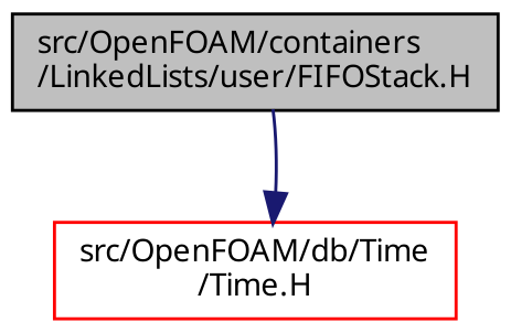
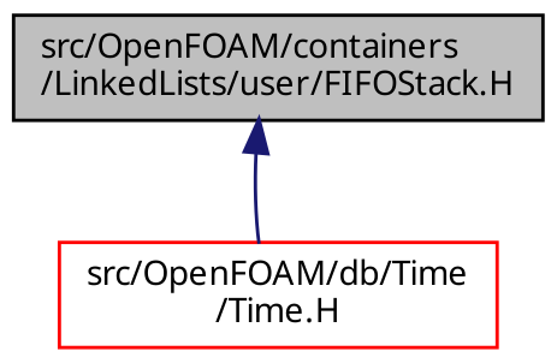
  digraph {
    fontname="Noto Sans"
    node [fontname="Noto Sans" fontsize=10 shape=record]
    n1 [color=black fillcolor=grey75 fontcolor=black height=0.2 label="src/OpenFOAM/containers\l/LinkedLists/user/FIFOStack.H" style=filled width=0.4]
    n2 [color=red height=0.2 label="src/OpenFOAM/db/Time\l/Time.H" width=0.4]
-   n2 -> n1 [color=midnightblue dir=back fontname="Noto Sans" fontsize=10 labelfontname=Helvetica labelfontsize=10 style=solid]
+   n1 -> n2 [color=midnightblue dir=back fontname="Noto Sans" fontsize=10 labelfontname=Helvetica labelfontsize=10 style=solid]
  }
